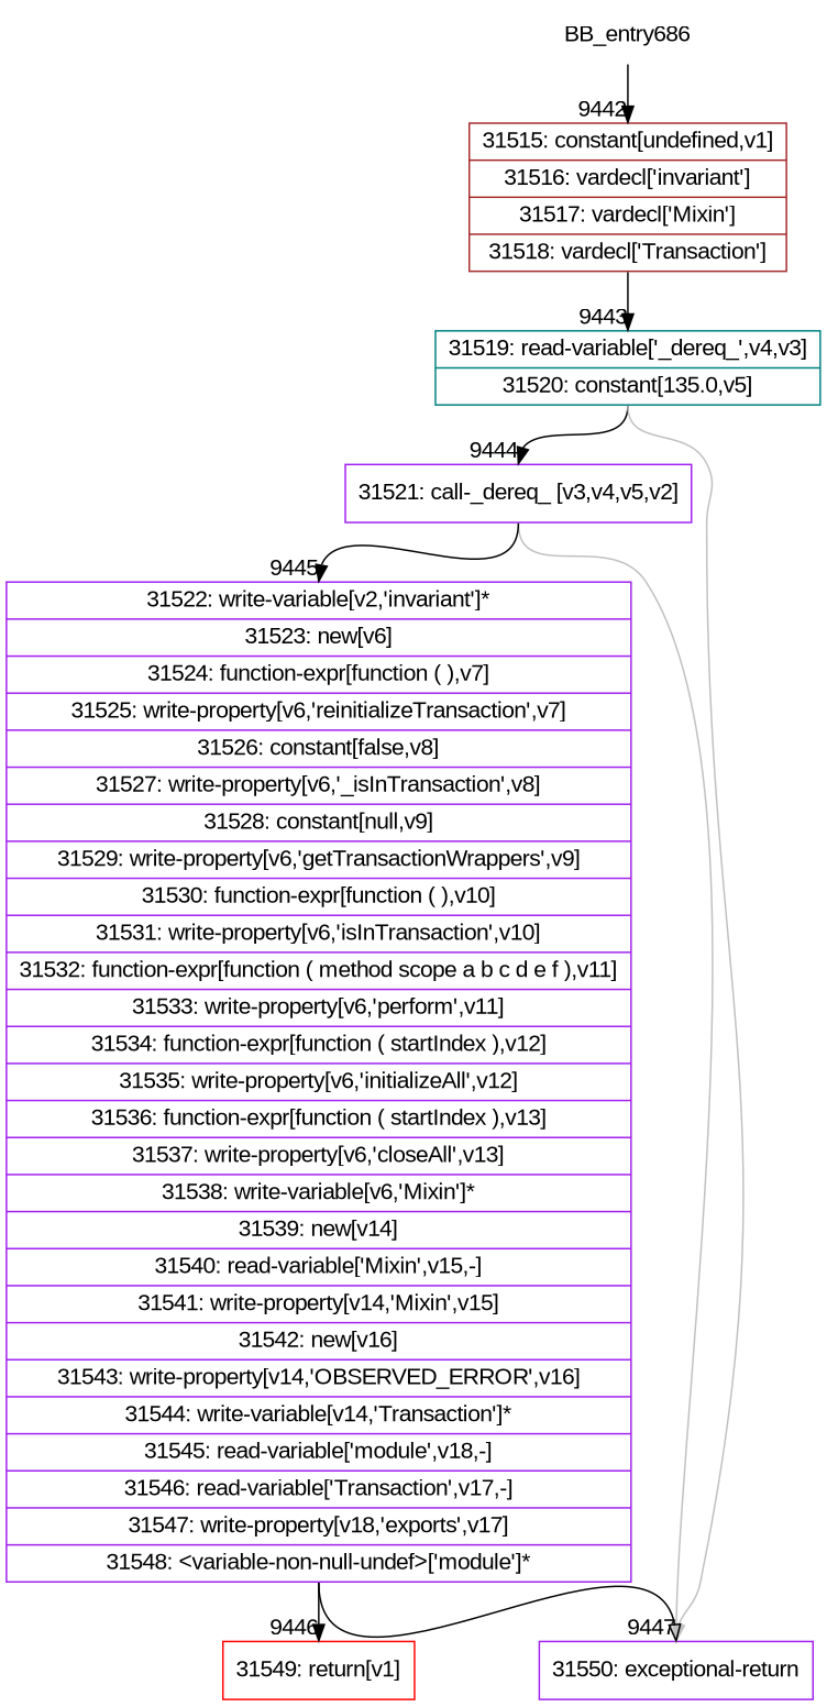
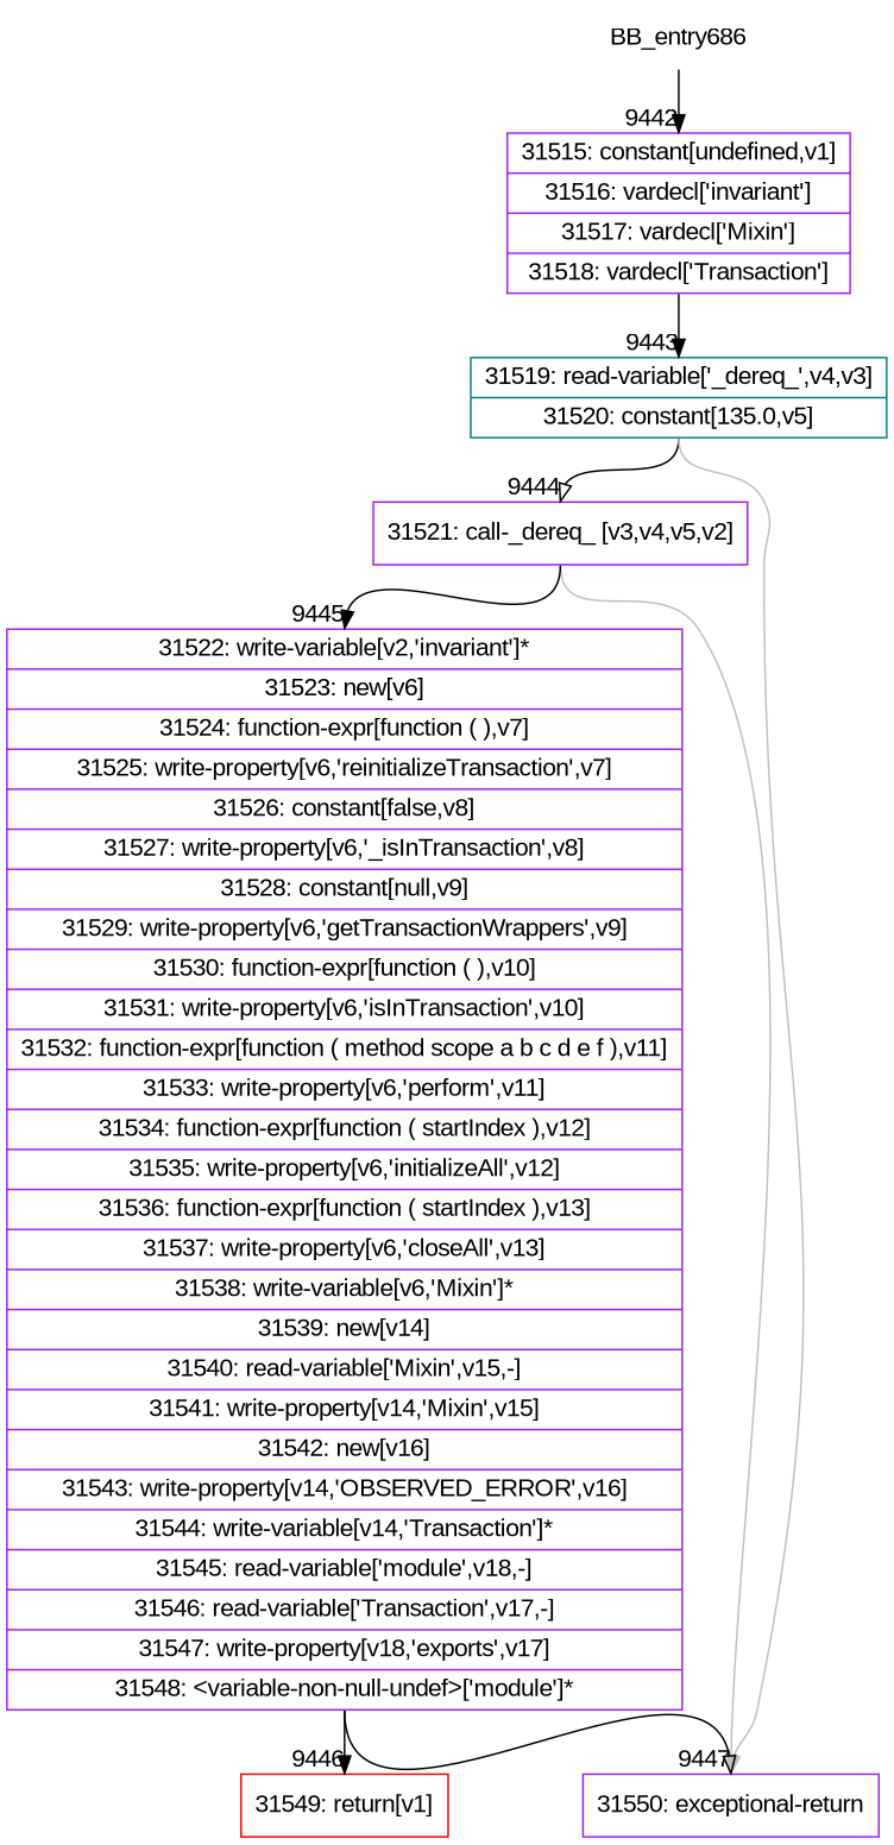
  digraph {
    fontname="Liberation Sans"
    rankdir=TD
    node [color=purple fontname="Liberation Sans" shape=record]
    edge [arrowhead=normal fontname="Liberation Sans" headport=n tailport=s]
    BB_entry686 [color=brown shape=none]
-   n2 [color=brown label="{31515: constant[undefined,v1]|31516: vardecl['invariant']|31517: vardecl['Mixin']|31518: vardecl['Transaction']}"]
+   n2 [label="{31515: constant[undefined,v1]|31516: vardecl['invariant']|31517: vardecl['Mixin']|31518: vardecl['Transaction']}"]
    n3 [color=teal label="{31519: read-variable['_dereq_',v4,v3]|31520: constant[135.0,v5]}"]
    n4 [label="{31521: call-_dereq_ [v3,v4,v5,v2]}"]
    n5 [label="{31550: exceptional-return}"]
    n6 [label="{31522: write-variable[v2,'invariant']*|31523: new[v6]|31524: function-expr[function ( ),v7]|31525: write-property[v6,'reinitializeTransaction',v7]|31526: constant[false,v8]|31527: write-property[v6,'_isInTransaction',v8]|31528: constant[null,v9]|31529: write-property[v6,'getTransactionWrappers',v9]|31530: function-expr[function ( ),v10]|31531: write-property[v6,'isInTransaction',v10]|31532: function-expr[function ( method scope a b c d e f ),v11]|31533: write-property[v6,'perform',v11]|31534: function-expr[function ( startIndex ),v12]|31535: write-property[v6,'initializeAll',v12]|31536: function-expr[function ( startIndex ),v13]|31537: write-property[v6,'closeAll',v13]|31538: write-variable[v6,'Mixin']*|31539: new[v14]|31540: read-variable['Mixin',v15,-]|31541: write-property[v14,'Mixin',v15]|31542: new[v16]|31543: write-property[v14,'OBSERVED_ERROR',v16]|31544: write-variable[v14,'Transaction']*|31545: read-variable['module',v18,-]|31546: read-variable['Transaction',v17,-]|31547: write-property[v18,'exports',v17]|31548: \<variable-non-null-undef\>['module']*}"]
    n7 [color=red label="{31549: return[v1]}"]
    BB_entry686 -> n2 [headlabel="    9442"]
    n2 -> n3 [headlabel="      9443"]
-   n3 -> n4 [headlabel="      9444"]
+   n3 -> n4 [arrowhead=onormal headlabel="      9444"]
    n3 -> n5 [color=gray headlabel="      9447"]
    n4 -> n5 [arrowhead=onormal color=gray]
    n4 -> n6 [headlabel="      9445"]
    n6 -> n5 [arrowhead=onormal color=black]
    n6 -> n7 [headlabel="      9446"]
  }
